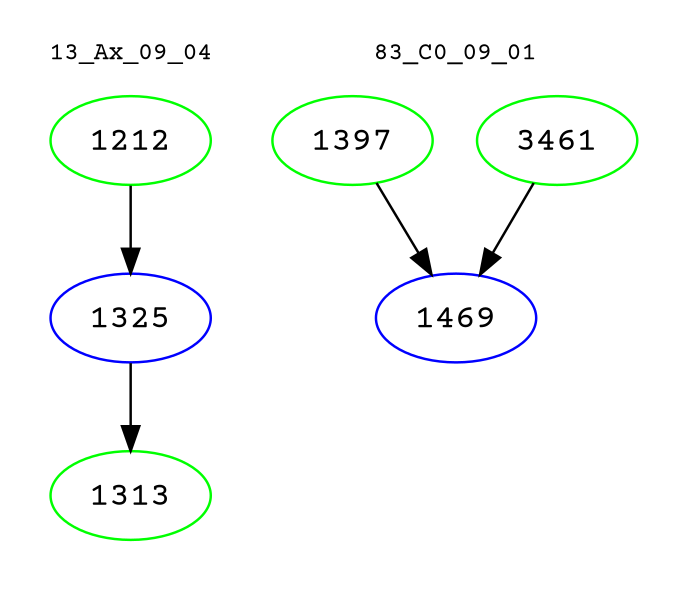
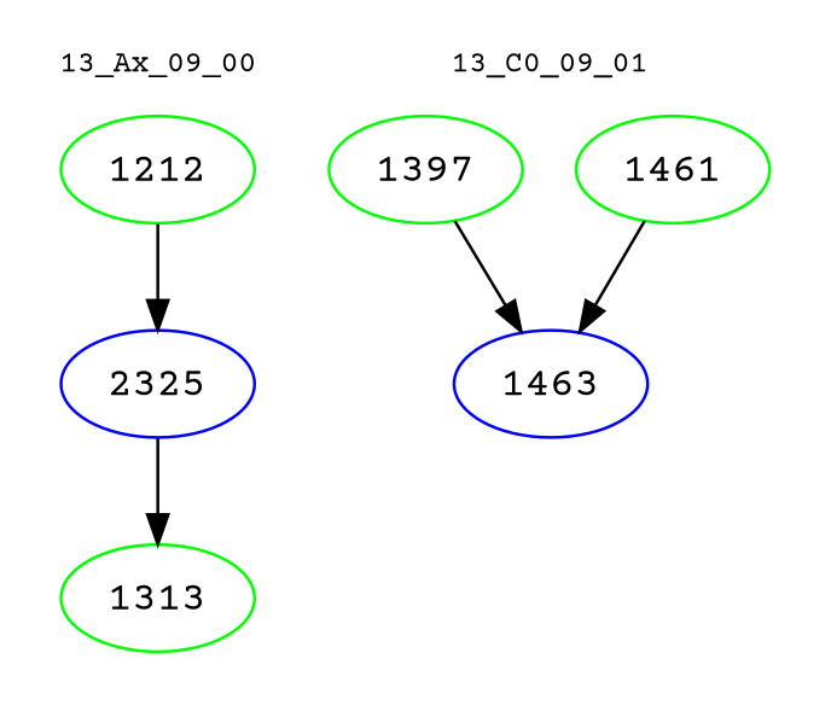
  digraph {
    fontname="Courier Prime"
    node [color=green fontname="Courier Prime"]
    edge [color=black fontname="Courier Prime"]
    n1 [label=1212]
-   n2 [color=blue label=1325]
+   n2 [color=blue label=2325]
    n3 [label=1313]
-   n4 [label=3461]
-   n5 [color=blue label=1469]
+   n4 [label=1461]
+   n5 [color=blue label=1463]
    n6 [label=1397]
    subgraph cluster_1 {
      color=white
      fontsize=10
-     label="13_Ax_09_04"
+     label="13_Ax_09_00"
      n1
      n2
      n3
    }
    subgraph cluster_2 {
      color=white
      fontsize=10
-     label="83_C0_09_01"
+     label="13_C0_09_01"
      n4
      n5
      n6
    }
    n1 -> n2
    n2 -> n3
    n4 -> n5
    n6 -> n5
  }
